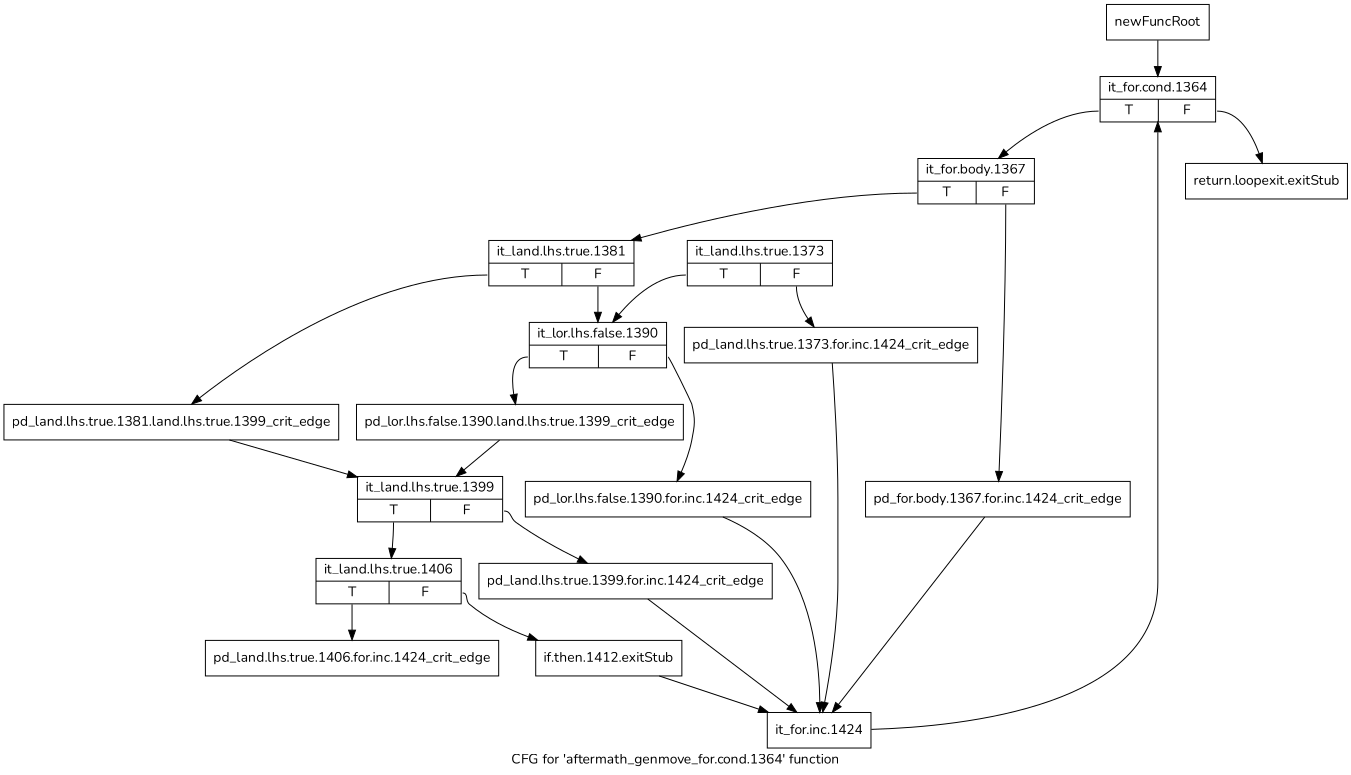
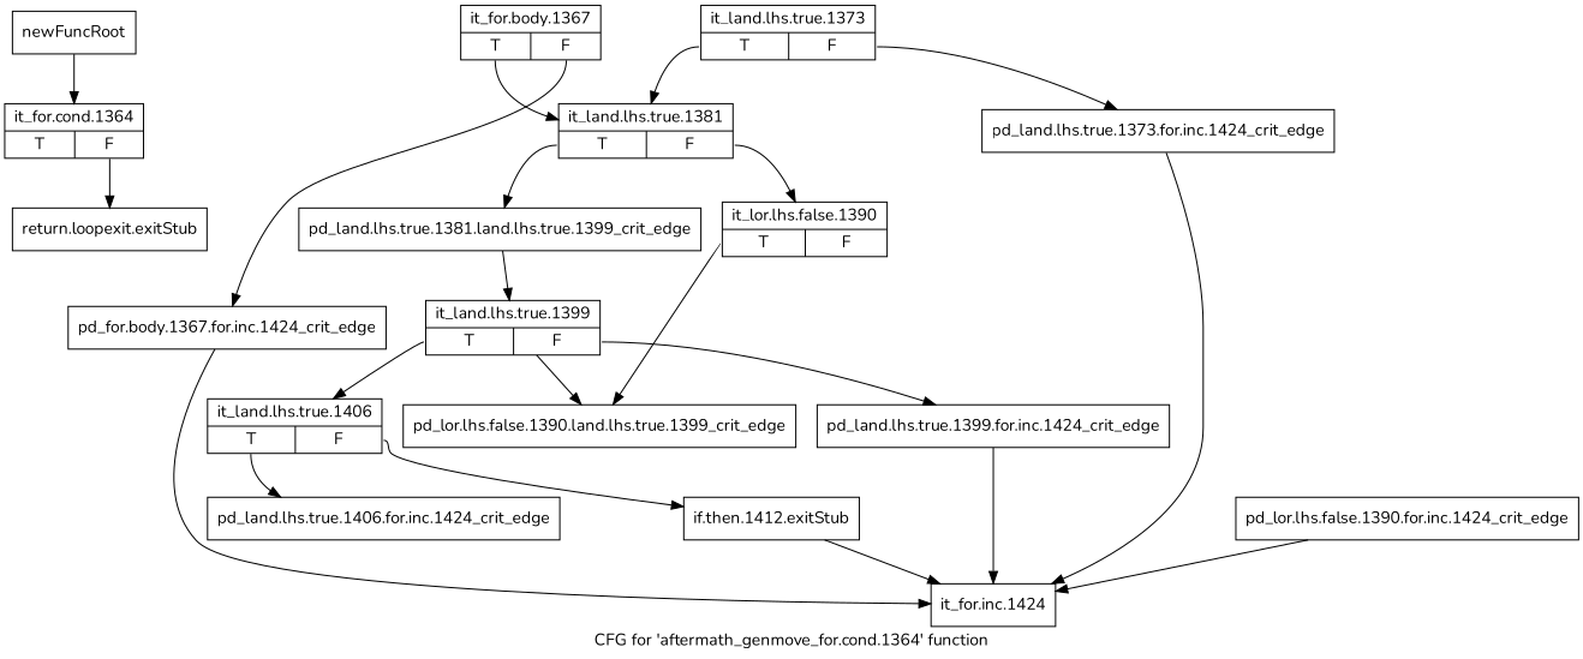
  digraph {
    fontname=Nunito
    label="CFG for 'aftermath_genmove_for.cond.1364' function"
    node [fontname=Nunito shape=record]
    edge [fontname=Nunito]
    n1 [label="{newFuncRoot}"]
    n2 [label="{it_for.cond.1364|{<s0>T|<s1>F}}"]
    n3 [label="{return.loopexit.exitStub}"]
    n4 [label="{it_for.body.1367|{<s0>T|<s1>F}}"]
    n5 [label="{pd_for.body.1367.for.inc.1424_crit_edge}"]
    n6 [label="{it_land.lhs.true.1381|{<s0>T|<s1>F}}"]
    n7 [label="{if.then.1412.exitStub}"]
    n8 [label="{it_for.inc.1424}"]
    n9 [label="{it_land.lhs.true.1373|{<s0>T|<s1>F}}"]
    n10 [label="{pd_land.lhs.true.1373.for.inc.1424_crit_edge}"]
    n11 [label="{pd_land.lhs.true.1381.land.lhs.true.1399_crit_edge}"]
    n12 [label="{it_lor.lhs.false.1390|{<s0>T|<s1>F}}"]
    n13 [label="{it_land.lhs.true.1399|{<s0>T|<s1>F}}"]
    n14 [label="{pd_lor.lhs.false.1390.land.lhs.true.1399_crit_edge}"]
    n15 [label="{pd_lor.lhs.false.1390.for.inc.1424_crit_edge}"]
    n16 [label="{it_land.lhs.true.1406|{<s0>T|<s1>F}}"]
    n17 [label="{pd_land.lhs.true.1399.for.inc.1424_crit_edge}"]
    n18 [label="{pd_land.lhs.true.1406.for.inc.1424_crit_edge}"]
    n1 -> n2
    n2 -> n3 [tailport=s1]
-   n2 -> n4 [tailport=s0]
    n4 -> n5 [tailport=s1]
    n4 -> n6 [tailport=s0]
    n5 -> n8
    n6 -> n11 [tailport=s0]
    n6 -> n12 [tailport=s1]
    n7 -> n8
-   n8 -> n2
-   n9 -> n12 [tailport=s0]
+   n9 -> n6 [tailport=s0]
    n9 -> n10 [tailport=s1]
    n10 -> n8
    n11 -> n13
    n12 -> n14 [tailport=s0]
-   n12 -> n15 [tailport=s1]
    n13 -> n16 [tailport=s0]
    n13 -> n17 [tailport=s1]
-   n14 -> n13
+   n13 -> n14
    n15 -> n8
    n16 -> n7 [tailport=s1]
    n16 -> n18 [tailport=s0]
    n17 -> n8
  }
